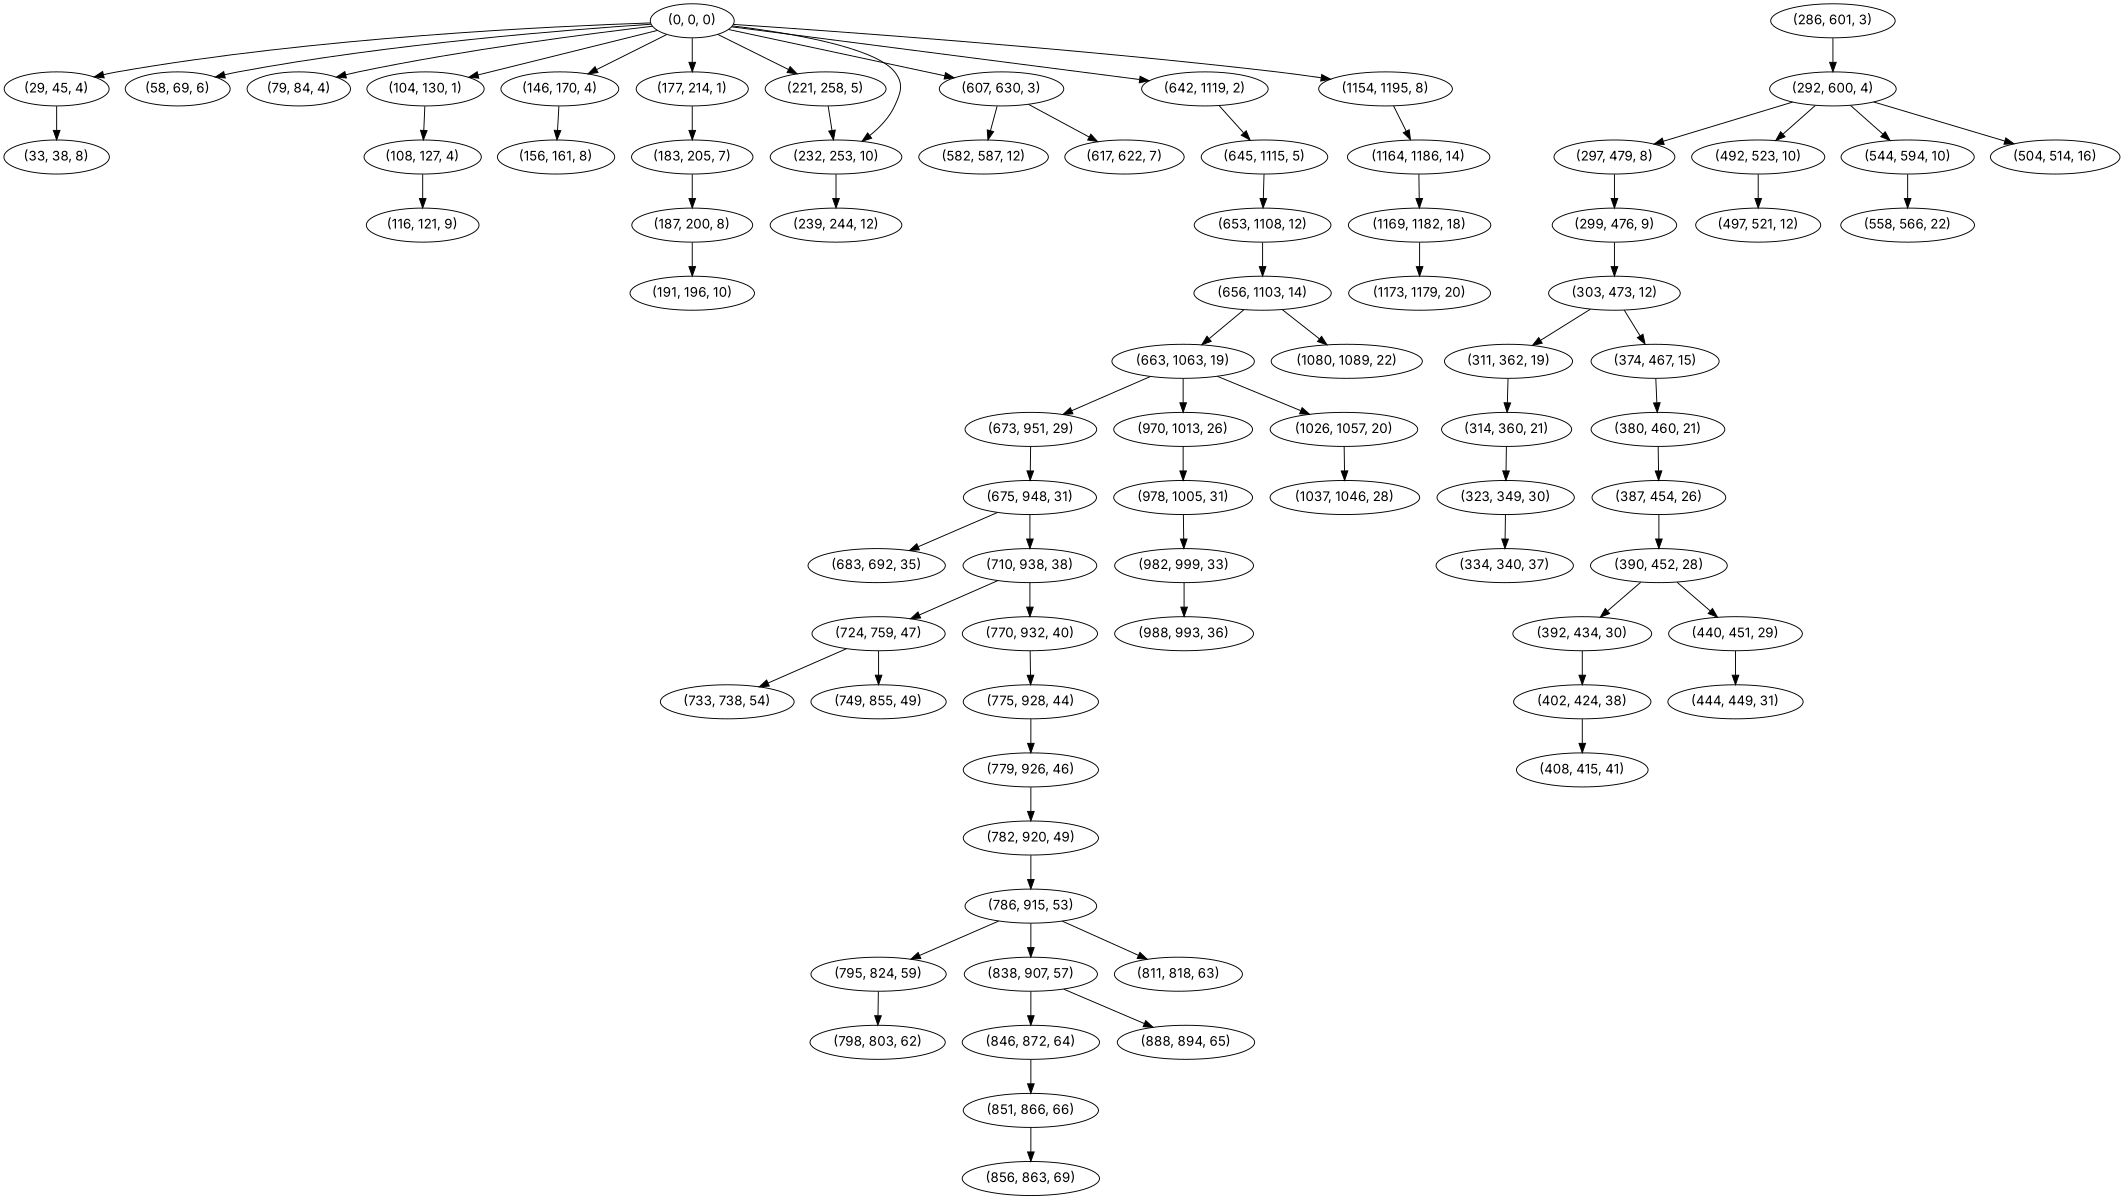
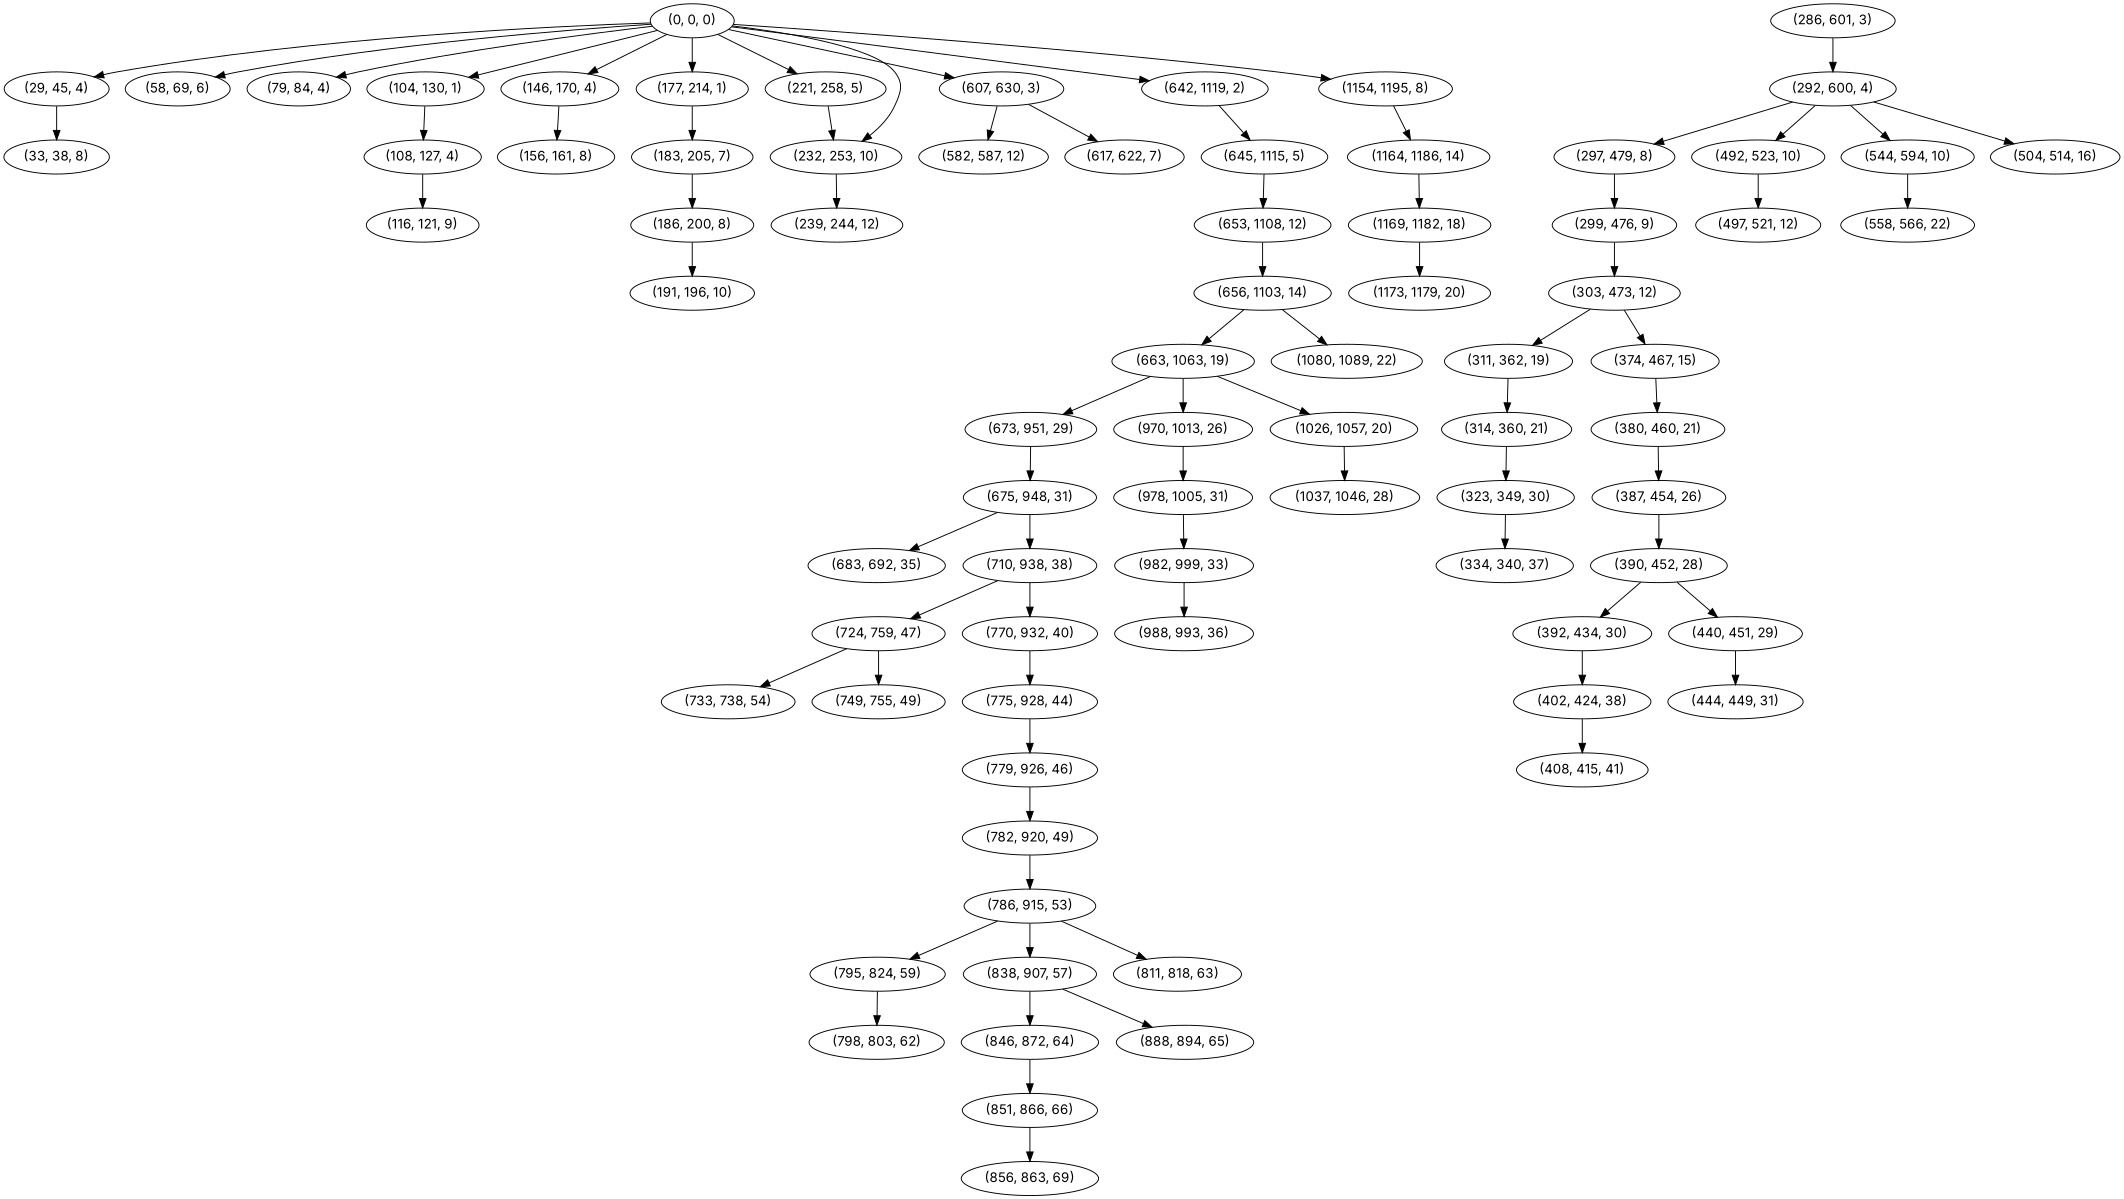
  digraph {
    fontname=Inter
    node [fontname=Inter]
    edge [fontname=Inter]
    "(0, 0, 0)"
    "(29, 45, 4)"
    "(58, 69, 6)"
    "(79, 84, 4)"
    "(104, 130, 1)"
    "(146, 170, 4)"
    "(177, 214, 1)"
    "(221, 258, 5)"
    "(607, 630, 3)"
    "(642, 1119, 2)"
    "(1154, 1195, 8)"
    "(232, 253, 10)"
    "(33, 38, 8)"
    "(108, 127, 4)"
    "(156, 161, 8)"
    "(183, 205, 7)"
    "(286, 601, 3)"
    "(292, 600, 4)"
    "(582, 587, 12)"
    "(617, 622, 7)"
    "(645, 1115, 5)"
    "(1164, 1186, 14)"
    "(116, 121, 9)"
-   "(187, 200, 8)"
+   "(187, 200, 8)" [label="(186, 200, 8)"]
    "(191, 196, 10)"
    "(239, 244, 12)"
    "(297, 479, 8)"
    "(492, 523, 10)"
    "(544, 594, 10)"
    "(504, 514, 16)"
    "(299, 476, 9)"
    "(497, 521, 12)"
    "(558, 566, 22)"
    "(303, 473, 12)"
    "(311, 362, 19)"
    "(374, 467, 15)"
    "(314, 360, 21)"
    "(380, 460, 21)"
    "(323, 349, 30)"
    "(334, 340, 37)"
    "(387, 454, 26)"
    "(390, 452, 28)"
    "(392, 434, 30)"
    "(440, 451, 29)"
    "(402, 424, 38)"
    "(444, 449, 31)"
    "(408, 415, 41)"
    "(653, 1108, 12)"
    "(656, 1103, 14)"
    "(663, 1063, 19)"
    "(1080, 1089, 22)"
    "(673, 951, 29)"
    "(970, 1013, 26)"
    "(1026, 1057, 20)"
    "(675, 948, 31)"
    "(978, 1005, 31)"
    "(1037, 1046, 28)"
    "(683, 692, 35)"
    "(710, 938, 38)"
    "(724, 759, 47)"
    "(770, 932, 40)"
    "(733, 738, 54)"
-   "(749, 755, 49)" [label="(749, 855, 49)"]
+   "(749, 755, 49)"
    "(775, 928, 44)"
    "(779, 926, 46)"
    "(782, 920, 49)"
    "(786, 915, 53)"
    "(795, 824, 59)"
    "(838, 907, 57)"
    "(811, 818, 63)"
    "(798, 803, 62)"
    "(846, 872, 64)"
    "(888, 894, 65)"
    "(851, 866, 66)"
    "(856, 863, 69)"
    "(982, 999, 33)"
    "(988, 993, 36)"
    "(1169, 1182, 18)"
    "(1173, 1179, 20)"
    "(0, 0, 0)" -> "(29, 45, 4)"
    "(0, 0, 0)" -> "(58, 69, 6)"
    "(0, 0, 0)" -> "(79, 84, 4)"
    "(0, 0, 0)" -> "(104, 130, 1)"
    "(0, 0, 0)" -> "(146, 170, 4)"
    "(0, 0, 0)" -> "(177, 214, 1)"
    "(0, 0, 0)" -> "(221, 258, 5)"
    "(0, 0, 0)" -> "(607, 630, 3)"
    "(0, 0, 0)" -> "(642, 1119, 2)"
    "(0, 0, 0)" -> "(1154, 1195, 8)"
    "(0, 0, 0)" -> "(232, 253, 10)"
    "(29, 45, 4)" -> "(33, 38, 8)"
    "(104, 130, 1)" -> "(108, 127, 4)"
    "(146, 170, 4)" -> "(156, 161, 8)"
    "(177, 214, 1)" -> "(183, 205, 7)"
    "(221, 258, 5)" -> "(232, 253, 10)"
    "(607, 630, 3)" -> "(582, 587, 12)"
    "(607, 630, 3)" -> "(617, 622, 7)"
    "(642, 1119, 2)" -> "(645, 1115, 5)"
    "(1154, 1195, 8)" -> "(1164, 1186, 14)"
    "(232, 253, 10)" -> "(239, 244, 12)"
    "(108, 127, 4)" -> "(116, 121, 9)"
    "(183, 205, 7)" -> "(187, 200, 8)"
    "(286, 601, 3)" -> "(292, 600, 4)"
    "(292, 600, 4)" -> "(297, 479, 8)"
    "(292, 600, 4)" -> "(492, 523, 10)"
    "(292, 600, 4)" -> "(544, 594, 10)"
    "(292, 600, 4)" -> "(504, 514, 16)"
    "(645, 1115, 5)" -> "(653, 1108, 12)"
    "(1164, 1186, 14)" -> "(1169, 1182, 18)"
    "(187, 200, 8)" -> "(191, 196, 10)"
    "(297, 479, 8)" -> "(299, 476, 9)"
    "(492, 523, 10)" -> "(497, 521, 12)"
    "(544, 594, 10)" -> "(558, 566, 22)"
    "(299, 476, 9)" -> "(303, 473, 12)"
    "(303, 473, 12)" -> "(311, 362, 19)"
    "(303, 473, 12)" -> "(374, 467, 15)"
    "(311, 362, 19)" -> "(314, 360, 21)"
    "(374, 467, 15)" -> "(380, 460, 21)"
    "(314, 360, 21)" -> "(323, 349, 30)"
    "(380, 460, 21)" -> "(387, 454, 26)"
    "(323, 349, 30)" -> "(334, 340, 37)"
    "(387, 454, 26)" -> "(390, 452, 28)"
    "(390, 452, 28)" -> "(392, 434, 30)"
    "(390, 452, 28)" -> "(440, 451, 29)"
    "(392, 434, 30)" -> "(402, 424, 38)"
    "(440, 451, 29)" -> "(444, 449, 31)"
    "(402, 424, 38)" -> "(408, 415, 41)"
    "(653, 1108, 12)" -> "(656, 1103, 14)"
    "(656, 1103, 14)" -> "(663, 1063, 19)"
    "(656, 1103, 14)" -> "(1080, 1089, 22)"
    "(663, 1063, 19)" -> "(673, 951, 29)"
    "(663, 1063, 19)" -> "(970, 1013, 26)"
    "(663, 1063, 19)" -> "(1026, 1057, 20)"
    "(673, 951, 29)" -> "(675, 948, 31)"
    "(970, 1013, 26)" -> "(978, 1005, 31)"
    "(1026, 1057, 20)" -> "(1037, 1046, 28)"
    "(675, 948, 31)" -> "(683, 692, 35)"
    "(675, 948, 31)" -> "(710, 938, 38)"
    "(978, 1005, 31)" -> "(982, 999, 33)"
    "(710, 938, 38)" -> "(724, 759, 47)"
    "(710, 938, 38)" -> "(770, 932, 40)"
    "(724, 759, 47)" -> "(733, 738, 54)"
    "(724, 759, 47)" -> "(749, 755, 49)"
    "(770, 932, 40)" -> "(775, 928, 44)"
    "(775, 928, 44)" -> "(779, 926, 46)"
    "(779, 926, 46)" -> "(782, 920, 49)"
    "(782, 920, 49)" -> "(786, 915, 53)"
    "(786, 915, 53)" -> "(795, 824, 59)"
    "(786, 915, 53)" -> "(838, 907, 57)"
    "(786, 915, 53)" -> "(811, 818, 63)"
    "(795, 824, 59)" -> "(798, 803, 62)"
    "(838, 907, 57)" -> "(846, 872, 64)"
    "(838, 907, 57)" -> "(888, 894, 65)"
    "(846, 872, 64)" -> "(851, 866, 66)"
    "(851, 866, 66)" -> "(856, 863, 69)"
    "(982, 999, 33)" -> "(988, 993, 36)"
    "(1169, 1182, 18)" -> "(1173, 1179, 20)"
  }
